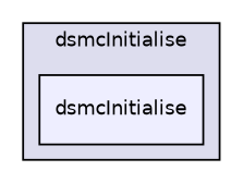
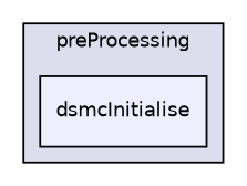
  digraph {
    compound=true
    n1 [fillcolor="#eeeeff" fontname=Helvetica fontsize=10 label=dsmcInitialise pencolor=black shape=box style=filled]
    subgraph cluster_1 {
      bgcolor="#ddddee"
      fontname=Helvetica
      fontsize=10
-     label=dsmcInitialise
+     label=preProcessing
      pencolor=black
      n1
    }
  }
